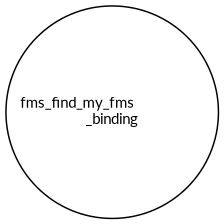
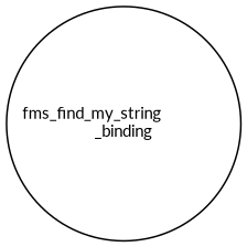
  digraph {
    rankdir=LR
    fontname=Lato
-   n1 [color=black fillcolor=white fontname=Lato fontsize=10 height=0.2 label="fms_find_my_fms\l_binding" shape=circle style=filled width=0.4]
+   n1 [color=black fillcolor=white fontname=Lato fontsize=10 height=0.2 label="fms_find_my_string\l_binding" shape=circle style=filled width=0.4]
  }
